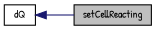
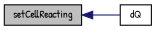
  digraph {
    rankdir=LR
    fontname="Patrick Hand"
    node [color=black fontname="Patrick Hand" fontsize=10 shape=record]
    n1 [fillcolor=grey75 fontcolor=black height=0.2 label=setCellReacting style=filled width=0.4]
    n2 [height=0.2 label=dQ width=0.4]
-   n2 -> n1 [color=midnightblue dir=back fontname="Patrick Hand" fontsize=10 labelfontname=FreeSans labelfontsize=10 style=solid]
+   n1 -> n2 [color=midnightblue dir=back fontname="Patrick Hand" fontsize=10 labelfontname=FreeSans labelfontsize=10 style=solid]
  }
